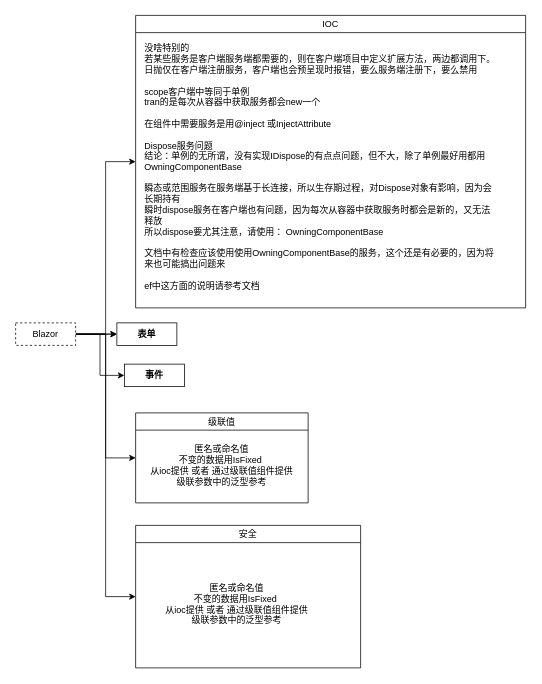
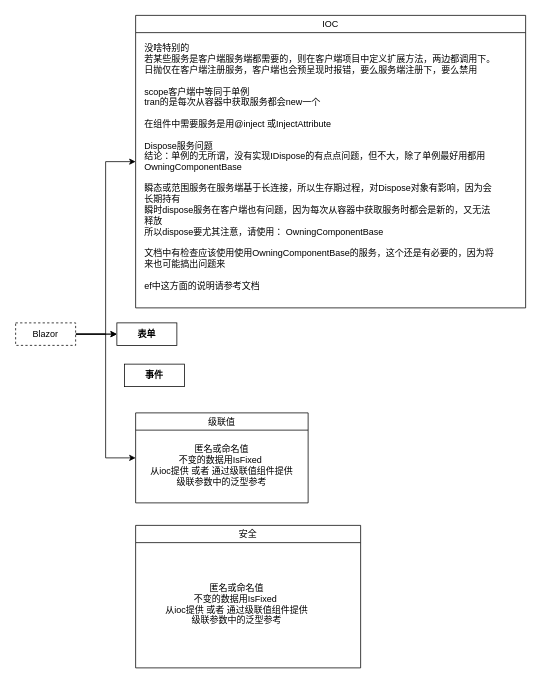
  <mxCell id="0" />
  <mxCell id="1" parent="0" />
  <mxCell id="2" value="&lt;span style=&quot;font-weight: 400; text-align: left;&quot;&gt;级联值&lt;/span&gt;" style="swimlane;whiteSpace=wrap;html=1;" parent="1" vertex="1"><mxGeometry x="180" y="550" width="230" height="120" as="geometry"><mxRectangle x="710" y="610" width="80" height="30" as="alternateBounds" /></mxGeometry></mxCell>
  <mxCell id="3" value="&lt;span style=&quot;text-align: left;&quot;&gt;匿名或命名值&lt;/span&gt;&lt;div&gt;&lt;span style=&quot;text-align: left;&quot;&gt;不变的数据用IsFixed&amp;nbsp;&lt;/span&gt;&lt;span style=&quot;text-align: left;&quot;&gt;&lt;br&gt;&lt;/span&gt;&lt;/div&gt;&lt;div&gt;&lt;span style=&quot;text-align: left;&quot;&gt;从ioc提供 或者 通过级联值组件提供&lt;/span&gt;&lt;span style=&quot;text-align: left;&quot;&gt;&lt;br&gt;&lt;/span&gt;&lt;/div&gt;&lt;div&gt;&lt;span style=&quot;text-align: left;&quot;&gt;级联参数中的泛型参考&lt;/span&gt;&lt;span style=&quot;text-align: left;&quot;&gt;&lt;br&gt;&lt;/span&gt;&lt;/div&gt;" style="text;html=1;align=center;verticalAlign=middle;whiteSpace=wrap;rounded=0;" parent="2" vertex="1"><mxGeometry x="10" y="30" width="210" height="80" as="geometry" /></mxCell>
  <mxCell id="4" value="" style="edgeStyle=orthogonalEdgeStyle;rounded=0;orthogonalLoop=1;jettySize=auto;html=1;" parent="1" source="10" target="11" edge="1"><mxGeometry relative="1" as="geometry" /></mxCell>
  <mxCell id="5" value="" style="edgeStyle=orthogonalEdgeStyle;rounded=0;orthogonalLoop=1;jettySize=auto;html=1;" parent="1" source="10" target="11" edge="1"><mxGeometry relative="1" as="geometry" /></mxCell>
- <mxCell id="6" style="edgeStyle=orthogonalEdgeStyle;rounded=0;orthogonalLoop=1;jettySize=auto;html=1;exitX=1;exitY=0.5;exitDx=0;exitDy=0;entryX=0;entryY=0.5;entryDx=0;entryDy=0;" parent="1" source="10" target="12" edge="1"><mxGeometry relative="1" as="geometry" /></mxCell>
  <mxCell id="7" style="edgeStyle=orthogonalEdgeStyle;rounded=0;orthogonalLoop=1;jettySize=auto;html=1;exitX=1;exitY=0.5;exitDx=0;exitDy=0;entryX=0;entryY=0.5;entryDx=0;entryDy=0;" parent="1" source="10" target="2" edge="1"><mxGeometry relative="1" as="geometry" /></mxCell>
- <mxCell id="8" style="edgeStyle=orthogonalEdgeStyle;rounded=0;orthogonalLoop=1;jettySize=auto;html=1;exitX=1;exitY=0.5;exitDx=0;exitDy=0;entryX=0;entryY=0.5;entryDx=0;entryDy=0;" parent="1" source="10" target="13" edge="1"><mxGeometry relative="1" as="geometry"><mxPoint x="0" y="850" as="targetPoint" /></mxGeometry></mxCell>
  <mxCell id="9" style="edgeStyle=orthogonalEdgeStyle;rounded=0;orthogonalLoop=1;jettySize=auto;html=1;exitX=1;exitY=0.5;exitDx=0;exitDy=0;entryX=0;entryY=0.5;entryDx=0;entryDy=0;" edge="1" parent="1" source="10" target="15"><mxGeometry relative="1" as="geometry" /></mxCell>
  <mxCell id="10" value="Blazor" style="rounded=0;whiteSpace=wrap;html=1;treeFolding=1;dashed=1;" parent="1" vertex="1"><mxGeometry x="20" y="430" width="80" height="30" as="geometry" /></mxCell>
  <mxCell id="11" value="&lt;span style=&quot;font-weight: 700;&quot;&gt;表单&lt;/span&gt;" style="rounded=0;whiteSpace=wrap;html=1;treeFolding=1;" parent="1" vertex="1"><mxGeometry x="155" y="430" width="80" height="30" as="geometry" /></mxCell>
  <mxCell id="12" value="&lt;span style=&quot;font-weight: 700;&quot;&gt;事件&lt;/span&gt;" style="rounded=0;whiteSpace=wrap;html=1;treeFolding=1;" parent="1" vertex="1"><mxGeometry x="165" y="485" width="80" height="30" as="geometry" /></mxCell>
  <mxCell id="13" value="&lt;span style=&quot;font-weight: 400; text-align: left;&quot;&gt;安全&lt;/span&gt;" style="swimlane;whiteSpace=wrap;html=1;" parent="1" vertex="1"><mxGeometry x="180" y="700" width="300" height="190" as="geometry"><mxRectangle x="590" y="860" width="80" height="30" as="alternateBounds" /></mxGeometry></mxCell>
  <mxCell id="14" value="&lt;span style=&quot;text-align: left;&quot;&gt;匿名或命名值&lt;/span&gt;&lt;div&gt;&lt;span style=&quot;text-align: left;&quot;&gt;不变的数据用IsFixed&amp;nbsp;&lt;/span&gt;&lt;span style=&quot;text-align: left;&quot;&gt;&lt;br&gt;&lt;/span&gt;&lt;/div&gt;&lt;div&gt;&lt;span style=&quot;text-align: left;&quot;&gt;从ioc提供 或者 通过级联值组件提供&lt;/span&gt;&lt;span style=&quot;text-align: left;&quot;&gt;&lt;br&gt;&lt;/span&gt;&lt;/div&gt;&lt;div&gt;&lt;span style=&quot;text-align: left;&quot;&gt;级联参数中的泛型参考&lt;/span&gt;&lt;span style=&quot;text-align: left;&quot;&gt;&lt;br&gt;&lt;/span&gt;&lt;/div&gt;" style="text;html=1;align=center;verticalAlign=middle;whiteSpace=wrap;rounded=0;" parent="13" vertex="1"><mxGeometry x="30" y="50" width="210" height="110" as="geometry" /></mxCell>
  <mxCell id="15" value="&lt;span style=&quot;font-weight: 400; text-align: left;&quot;&gt;IOC&lt;/span&gt;" style="swimlane;whiteSpace=wrap;html=1;" vertex="1" parent="1"><mxGeometry x="180" y="20" width="520" height="390" as="geometry"><mxRectangle x="710" y="70" width="80" height="30" as="alternateBounds" /></mxGeometry></mxCell>
  <mxCell id="16" value="&lt;div&gt;&lt;span style=&quot;&quot;&gt;没啥特别的&lt;/span&gt;&lt;/div&gt;&lt;div&gt;&lt;span style=&quot;&quot;&gt;若某些服务是客户端服务端都需要的，则在客户端项目中定义扩展方法，两边都调用下。&lt;/span&gt;&lt;/div&gt;&lt;div&gt;&lt;span style=&quot;&quot;&gt;日抛仅在客户端注册服务，客户端也会预呈现时报错，要么服务端注册下，要么禁用&lt;/span&gt;&lt;/div&gt;&lt;div&gt;&lt;span style=&quot;&quot;&gt;&lt;br&gt;&lt;/span&gt;&lt;/div&gt;&lt;div&gt;scope客户端中等同于单例&lt;/div&gt;&lt;div&gt;tran的是每次从容器中获取服务都会new一个&lt;/div&gt;&lt;div&gt;&lt;br&gt;&lt;/div&gt;&lt;div&gt;在组件中需要服务是用@inject 或InjectAttribute&lt;/div&gt;&lt;div&gt;&lt;br&gt;&lt;/div&gt;&lt;div&gt;Dispose服务问题&lt;/div&gt;&lt;div&gt;结论：单例的无所谓，没有实现IDispose的有点点问题，但不大，除了单例最好用都用&lt;span style=&quot;background-color: initial;&quot;&gt;OwningComponentBase&lt;/span&gt;&lt;/div&gt;&lt;div&gt;&lt;span style=&quot;background-color: initial;&quot;&gt;&lt;br&gt;&lt;/span&gt;&lt;/div&gt;&lt;div&gt;瞬态或范围服务在服务端基于长连接，所以生存期过程，对Dispose对象有影响，因为会长期持有&lt;/div&gt;&lt;div&gt;瞬时dispose服务在客户端也有问题，因为每次从容器中获取服务时都会是新的，又无法释放&lt;/div&gt;&lt;div&gt;所以dispose要尤其注意，请使用：&amp;nbsp;OwningComponentBase&lt;/div&gt;&lt;div&gt;&lt;br&gt;&lt;/div&gt;&lt;div&gt;文档中有检查应该使用使用&lt;span style=&quot;background-color: initial;&quot;&gt;OwningComponentBase的服务，这个还是有必要的，因为将来也可能搞出问题来&lt;/span&gt;&lt;/div&gt;&lt;div&gt;&lt;span style=&quot;background-color: initial;&quot;&gt;&lt;br&gt;&lt;/span&gt;&lt;/div&gt;&lt;div&gt;&lt;span style=&quot;background-color: initial;&quot;&gt;ef中这方面的说明请参考文档&lt;/span&gt;&lt;/div&gt;&lt;div&gt;&lt;br&gt;&lt;/div&gt;" style="text;html=1;align=left;verticalAlign=top;whiteSpace=wrap;rounded=0;movable=1;resizable=1;rotatable=1;deletable=1;editable=1;locked=0;connectable=1;" vertex="1" parent="15"><mxGeometry x="10" y="30" width="470" height="350" as="geometry" /></mxCell>
